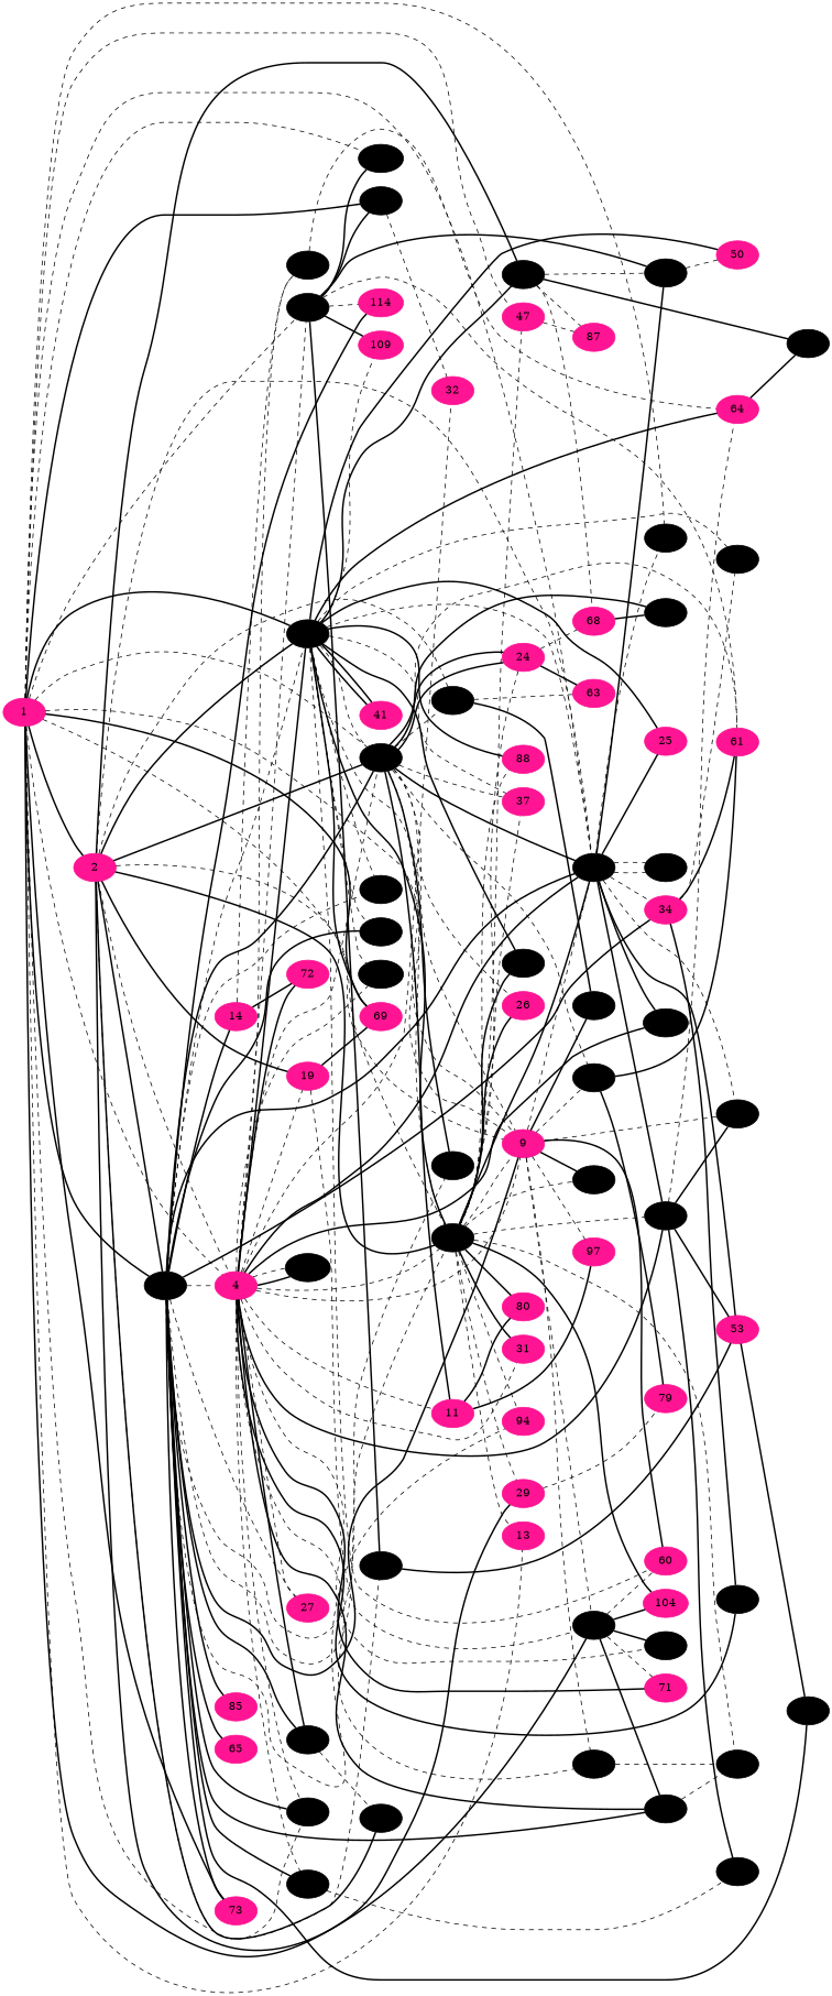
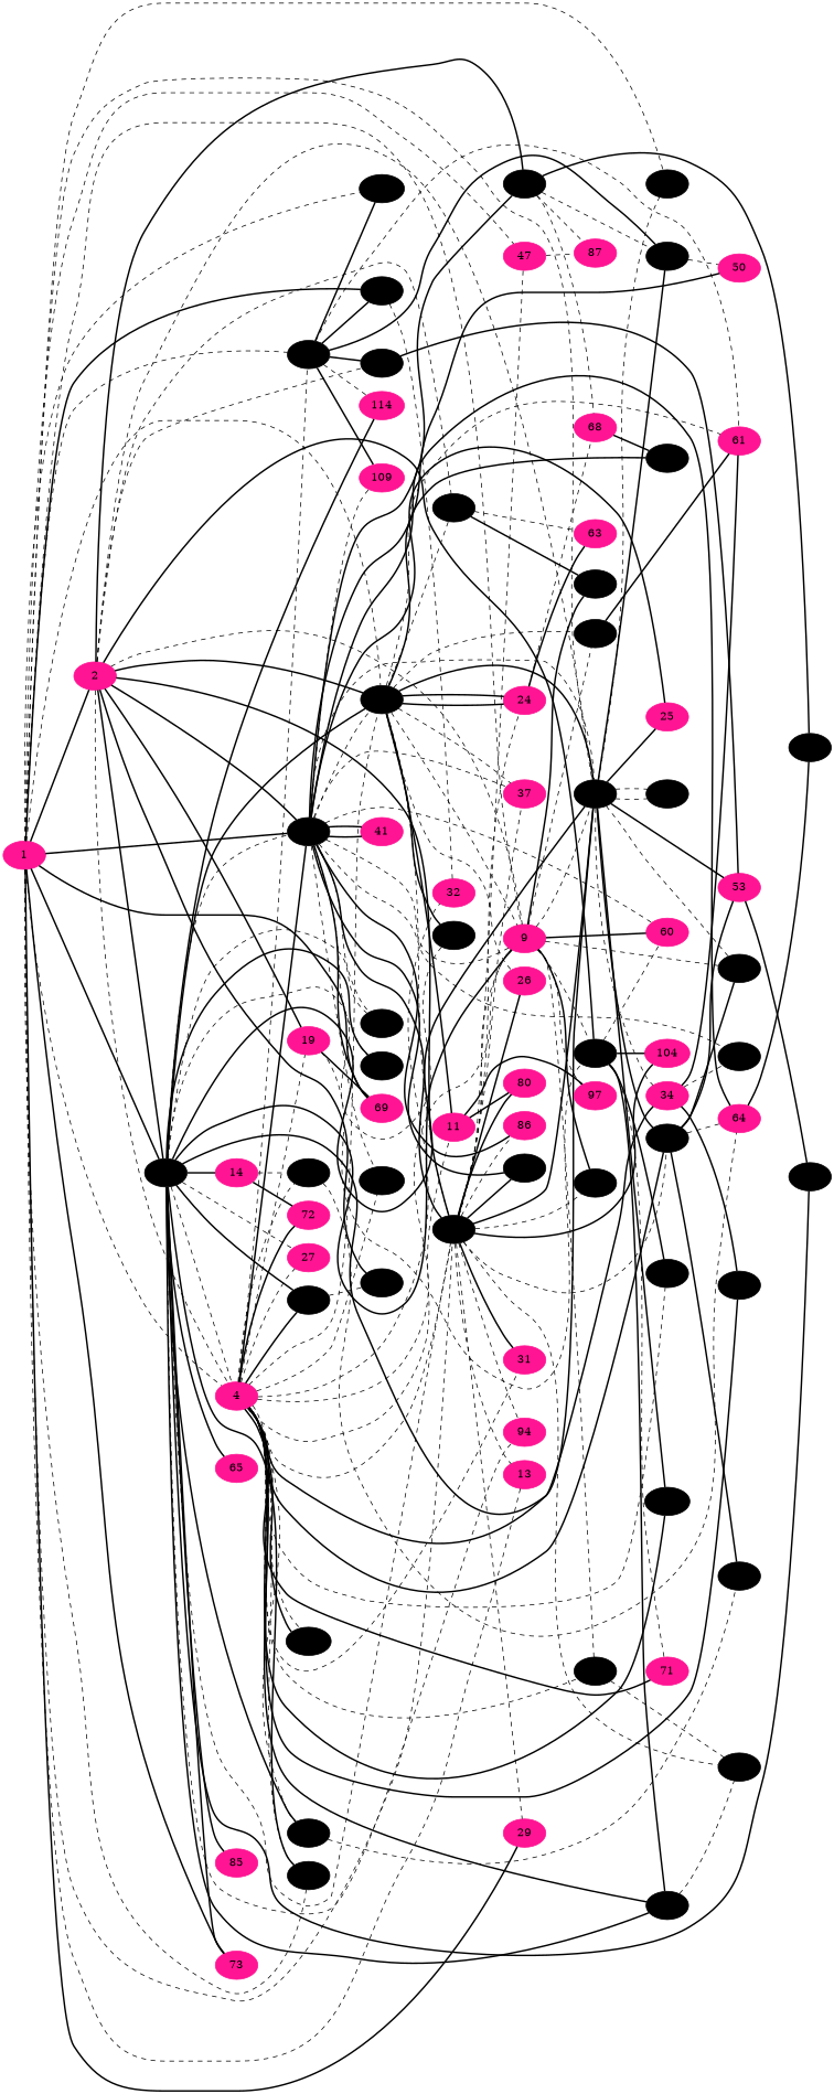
  graph {
    rankdir=LR
    node [color=black style=filled]
    edge [style=dashed]
    1 [color=deeppink super="+49"]
    2 [color=deeppink super="+57"]
    3 [super="+8"]
    4 [color=deeppink super="+58"]
    5 [super="+111"]
    6 [super="+36"]
    7 [super="+62"]
    9 [color=deeppink super="+18"]
    10 [super="+35"]
    13 [color=deeppink]
    15 [super="+74"]
    20
    29 [color=deeppink]
    33
    39 [super="+102"]
    47 [color=deeppink]
    69 [color=deeppink]
    73 [color=deeppink]
    108
    19 [color=deeppink]
    22 [super="+106"]
    23
    42 [super="+92"]
    43 [super="+95"]
    76
    12
    14 [color=deeppink]
    27 [color=deeppink]
    34 [color=deeppink]
    45
    52
    55
    56 [super="+99"]
    65 [color=deeppink]
    83
    85 [color=deeppink]
    93
    94 [color=deeppink]
    n39 [color=deeppink label=114]
    11 [color=deeppink super="+98"]
    16 [super="+107"]
    17
    31 [color=deeppink]
    32 [color=deeppink]
    38
    51
    71 [color=deeppink]
    72 [color=deeppink]
    84
    100
    103
    105
    25 [color=deeppink]
    37 [color=deeppink super="+46"]
    41 [color=deeppink]
    48
    50 [color=deeppink]
    54
    60 [color=deeppink super="+70"]
    64 [color=deeppink super="+88"]
-   86 [color=deeppink label=88]
+   86 [color=deeppink]
    109 [color=deeppink]
    21 [super="+75"]
    24 [color=deeppink super="+30"]
    26 [color=deeppink]
    61 [color=deeppink super="+82"]
    89
    n68 [color=deeppink label=80]
    78 [super="+101"]
    90
    104 [color=deeppink]
    28 [super="+81"]
    77
    97 [color=deeppink]
    44 [super="+80"]
    53 [color=deeppink super="+67"]
    59
-   79 [color=deeppink]
    87 [color=deeppink]
    68 [color=deeppink]
    91
    63 [color=deeppink]
    66
    1 -- 2 [style=bold]
    1 -- 3 [style=bold weight=2]
    1 -- 4
    1 -- 5 [style=bold weight=2]
    1 -- 6
    1 -- 7
    1 -- 9
    1 -- 10
    1 -- 13
    1 -- 15
    1 -- 20 [style=bold]
    1 -- 29 [style=bold]
    1 -- 33
    1 -- 39
    1 -- 47
    1 -- 69 [style=bold]
    1 -- 73 [style=bold]
    1 -- 108
    2 -- 3 [style=bold weight=2]
    2 -- 4
    2 -- 5 [style=bold weight=2]
    2 -- 6 [style=bold]
    2 -- 7 [style=bold]
    2 -- 9
    2 -- 10 [weight=2]
    2 -- 19 [style=bold]
    2 -- 22 [style=bold]
    2 -- 23
    2 -- 42 [style=bold]
    2 -- 43
    2 -- 76 [style=bold]
    3 -- 4 [weight=3]
    3 -- 5 [weight=2]
    3 -- 6 [style=bold weight=2]
    3 -- 7 [weight=2]
    3 -- 9 [style=bold weight=2]
    3 -- 10 [style=bold weight=2]
    3 -- 39 [style=bold]
    3 -- 73 [style=bold]
    3 -- 12 [style=bold]
    3 -- 14 [style=bold weight=2]
    3 -- 27
    3 -- 34 [style=bold]
    3 -- 45
    3 -- 52
    3 -- 55 [style=bold]
    3 -- 56 [style=bold]
    3 -- 65 [style=bold weight=2]
    3 -- 83 [style=bold]
    3 -- 85 [style=bold]
    3 -- 93 [style=bold]
    3 -- 94
    3 -- n39 [style=bold]
    4 -- 5 [style=bold]
    4 -- 6
    4 -- 7
    4 -- 9
    4 -- 10 [style=bold]
    4 -- 15
    4 -- 39
    4 -- 19
    4 -- 12
    4 -- 27
    4 -- 55 [style=bold]
    4 -- 56 [style=bold]
    4 -- 11
    4 -- 16 [style=bold]
    4 -- 17
    4 -- 31
    4 -- 32
    4 -- 38
    4 -- 51
    4 -- 71 [style=bold]
    4 -- 72 [style=bold]
    4 -- 84 [style=bold]
    4 -- 100
    4 -- 103 [style=bold]
    4 -- 105 [style=bold]
    4 -- 105
    5 -- 6
    5 -- 7 [style=bold]
    5 -- 9
    5 -- 10
    5 -- 69 [style=bold]
    5 -- 22 [style=bold]
    5 -- 45
    5 -- 83
    5 -- 100
    5 -- 25 [style=bold]
    5 -- 37
    5 -- 41 [style=bold]
    5 -- 41 [style=bold]
    5 -- 48
    5 -- 50 [style=bold]
    5 -- 54 [style=bold]
    5 -- 60
    5 -- 64 [style=bold]
    5 -- 86 [style=bold]
    5 -- 109
    6 -- 7
    6 -- 9 [weight=2]
    6 -- 10 [style=bold]
    6 -- 43 [weight=2]
    6 -- 52 [style=bold]
    6 -- 11 [style=bold]
    6 -- 37
    6 -- 21 [weight=2]
    6 -- 24 [style=bold weight=2]
    6 -- 24 [style=bold]
    6 -- 26
    6 -- 61
    6 -- 89 [style=bold]
    7 -- 9 [weight=2]
    7 -- 10 [style=bold]
    7 -- 13
    7 -- 29
    7 -- 47
    7 -- 94
    7 -- 16
    7 -- 31 [style=bold]
    7 -- 37
    7 -- 54 [style=bold]
    7 -- 86
    7 -- 24
    7 -- 26 [style=bold]
    7 -- n68 [style=bold]
    7 -- 78
    7 -- 90
    7 -- 104 [style=bold]
    9 -- 10
    9 -- 42
    9 -- 38
    9 -- 60 [style=bold]
    9 -- 21
    9 -- 90 [style=bold]
    9 -- 28
    9 -- 77 [style=bold]
    9 -- 97
    10 -- 33
    10 -- 34
    10 -- 16 [style=bold]
    10 -- 103 [style=bold]
    10 -- 25 [style=bold]
    10 -- 28
    10 -- 44 [style=bold]
    10 -- 53 [style=bold]
    10 -- 59
    10 -- 59
    15 -- 20 [style=bold]
    15 -- 108 [style=bold]
    15 -- 23 [style=bold]
    15 -- n39
    15 -- 109 [style=bold]
    15 -- 61
    15 -- 44 [style=bold]
    20 -- 32
-   29 -- 79
    47 -- 87
    19 -- 69 [style=bold]
    19 -- 42
    22 -- 44
    22 -- 87
    22 -- 68
    22 -- 91 [style=bold]
    23 -- 53 [style=bold]
    42 -- 56 [style=bold]
    42 -- 51 [style=bold]
    42 -- 71
    42 -- 60
    42 -- 104 [style=bold]
    43 -- 77 [style=bold]
    43 -- 63
    12 -- 66
    14 -- 17
    14 -- 72 [style=bold]
    34 -- 84 [style=bold]
    34 -- 48
    34 -- 61 [style=bold]
    55 -- 76
    56 -- 78
    11 -- n68 [style=bold]
    11 -- 97 [style=bold]
    16 -- 64
    16 -- 28 [style=bold]
    16 -- 53 [style=bold]
    16 -- 66 [style=bold]
    17 -- 64
    38 -- 78
    64 -- 91 [style=bold]
    21 -- 61 [style=bold]
-   21 -- 79 [style=bold]
    24 -- 68
    24 -- 63 [style=bold]
    44 -- 50
    53 -- 93 [style=bold]
    68 -- 89 [style=bold]
  }
